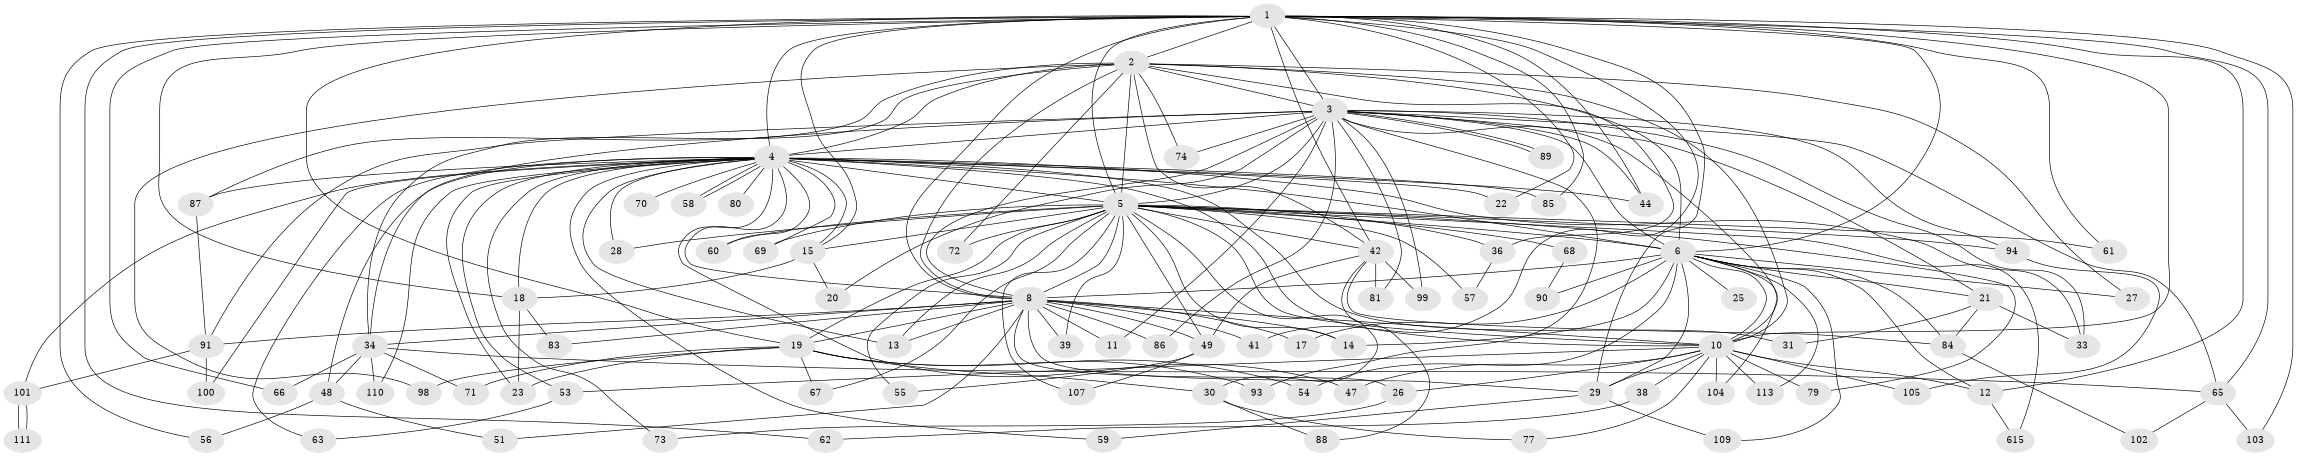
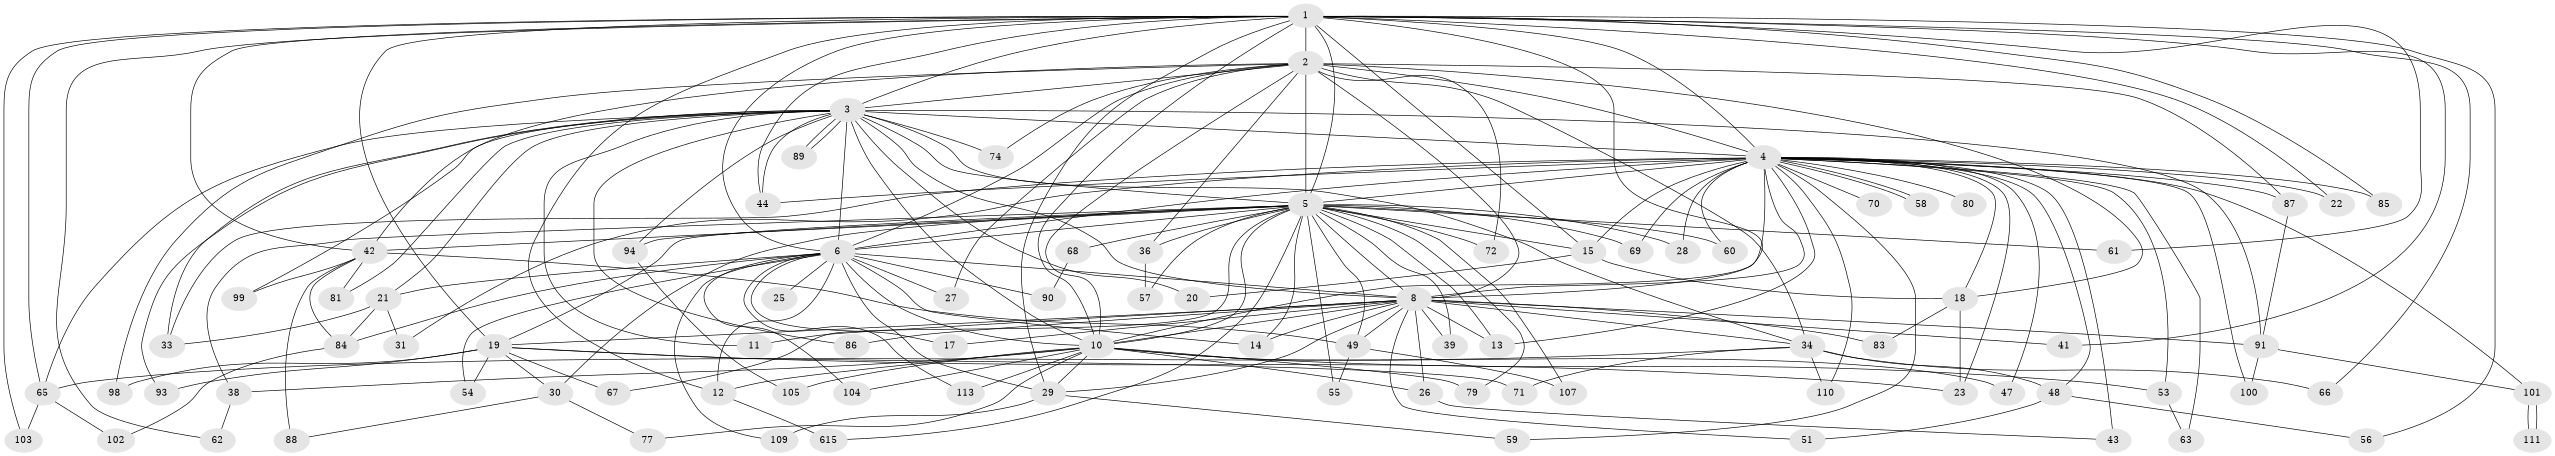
  graph {
    node [color=gray90 style=filled]
    1 [super="+37"]
    2 [super="+18"]
    3 [super="+73"]
    4 [super="+9"]
    5 [super="+7"]
    6 [super="+75"]
    8 [super="+96"]
    10 [super="+78"]
    12 [super="+97"]
    15 [super="+64"]
    19 [super="+32"]
    22
    29 [super="+106"]
    41
    42 [super="+46"]
    44 [super="+116"]
    56
    61
    62
    65 [super="+82"]
    66
    85
    103
    n24 [label=18 super="+35"]
    27
    34 [super="+112"]
    36
    72
    74
    87
    98
    11
    20
    21
    81
    86
    89
    91 [super="+108"]
    93
    94
    99
    33
    70
    13 [super="+114"]
    23 [super="+95"]
    28 [super="+76"]
    31
-   43 [label=73]
+   43
    47
    48 [super="+50"]
    53
    58
    59
    60
    63
    69
    80
    100
    101
    110
    14 [super="+45"]
    30
    38
    39
    49 [super="+52"]
    55
    57
    67
    68
    79
    107
    n72 [label=615]
    17
    25
    54
    84 [super="+92"]
    90
    104
    109
    113
    26
    51
    83
    77
    105
    71
    88
    102
    111
    1 -- 2
    1 -- 3
    1 -- 4 [weight=2]
    1 -- 5 [weight=2]
    1 -- 6
    1 -- 8
    1 -- 10
    1 -- 12 [weight=2]
    1 -- 15
    1 -- 19
    1 -- 22
    1 -- 29
    1 -- 41
    1 -- 42
    1 -- 44
    1 -- 56
    1 -- 61
    1 -- 62
    1 -- 65
    1 -- 66
    1 -- 85
    1 -- 103
    2 -- 3 [weight=2]
    2 -- 4 [weight=2]
    2 -- 5 [weight=2]
    2 -- 6
    2 -- 8 [weight=2]
    2 -- 10
    2 -- 42
-   1 -- n24
+   2 -- n24
    2 -- 27
    2 -- 34
    2 -- 36
    2 -- 72
    2 -- 74
    2 -- 87
    2 -- 98
    3 -- 4 [weight=2]
    3 -- 5 [weight=2]
    3 -- 6
    3 -- 8
    3 -- 10
    3 -- 44
    3 -- 65
    3 -- 34
    3 -- 74
    3 -- 11
    3 -- 20
    3 -- 21
    3 -- 81
    3 -- 86
    3 -- 89
    3 -- 89
    3 -- 91
    3 -- 93
    3 -- 94
    3 -- 99
    3 -- 33
    4 -- 5 [weight=4]
    4 -- 6 [weight=2]
    4 -- 8 [weight=2]
    4 -- 10 [weight=2]
    4 -- 15
    4 -- 22
    4 -- 44
    4 -- 85
    4 -- n24
    4 -- 87
    4 -- 33
    4 -- 70
    4 -- 13
    4 -- 23 [weight=2]
    4 -- 28 [weight=2]
    4 -- 31
    4 -- 43
    4 -- 47
    4 -- 48
    4 -- 53
    4 -- 58
    4 -- 58
    4 -- 59
    4 -- 60
    4 -- 63
    4 -- 69
    4 -- 80 [weight=2]
    4 -- 100
    4 -- 101
    4 -- 110
    5 -- 6 [weight=2]
    5 -- 8 [weight=2]
    5 -- 10 [weight=2]
    5 -- 15
    5 -- 19
    5 -- 42
    5 -- 61
    5 -- 36
    5 -- 72
    5 -- 94
    5 -- 13
    5 -- 28
    5 -- 60
    5 -- 69
    5 -- 14
    5 -- 30
+   5 -- 38
    5 -- 39
    5 -- 49
    5 -- 55
    5 -- 57
    5 -- 67
    5 -- 68 [weight=2]
    5 -- 79
    5 -- 107
    5 -- n72
    6 -- 8
    6 -- 10
    6 -- 12
    6 -- 29
    6 -- 27
    6 -- 21
    6 -- 14
    6 -- 17
    6 -- 25
    6 -- 54
    6 -- 84
    6 -- 90
    6 -- 104
    6 -- 109
    6 -- 113
    8 -- 10
    8 -- 19
    8 -- 29
    8 -- 41
    8 -- 34
    8 -- 11
    8 -- 86
    8 -- 91
    8 -- 13
    8 -- 14
    8 -- 39
    8 -- 49
    8 -- 17
    8 -- 26
    8 -- 51
    8 -- 83
    10 -- 12
    10 -- 29
    10 -- 47
    10 -- 53
    10 -- 38
    10 -- 79
    10 -- 104
    10 -- 113
    10 -- 26
    10 -- 77
    10 -- 105
    12 -- n72
    15 -- n24
    15 -- 20
    19 -- 98
    19 -- 93
    19 -- 23
    19 -- 30
    19 -- 67
    19 -- 54
    19 -- 71
    29 -- 59
    29 -- 109
    42 -- 81
    42 -- 99
    42 -- 49
    42 -- 84
    42 -- 88
    65 -- 103
    65 -- 102
    n24 -- 23
    n24 -- 83
    34 -- 65
    34 -- 66
    34 -- 48 [weight=2]
    34 -- 110
    34 -- 71
    36 -- 57
    87 -- 91
    21 -- 33
    21 -- 31
    21 -- 84
    91 -- 100
    91 -- 101
    94 -- 105
    48 -- 56
    48 -- 51
    53 -- 63
    101 -- 111
    101 -- 111
    30 -- 77
    30 -- 88
    38 -- 62
    49 -- 55
    49 -- 107
    68 -- 90
    84 -- 102
    26 -- 43
  }
